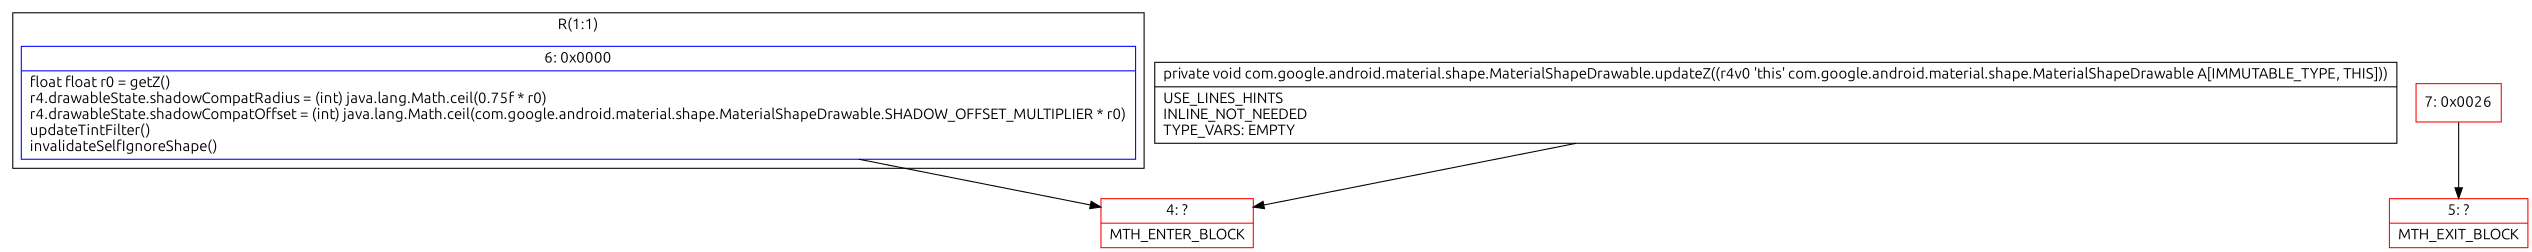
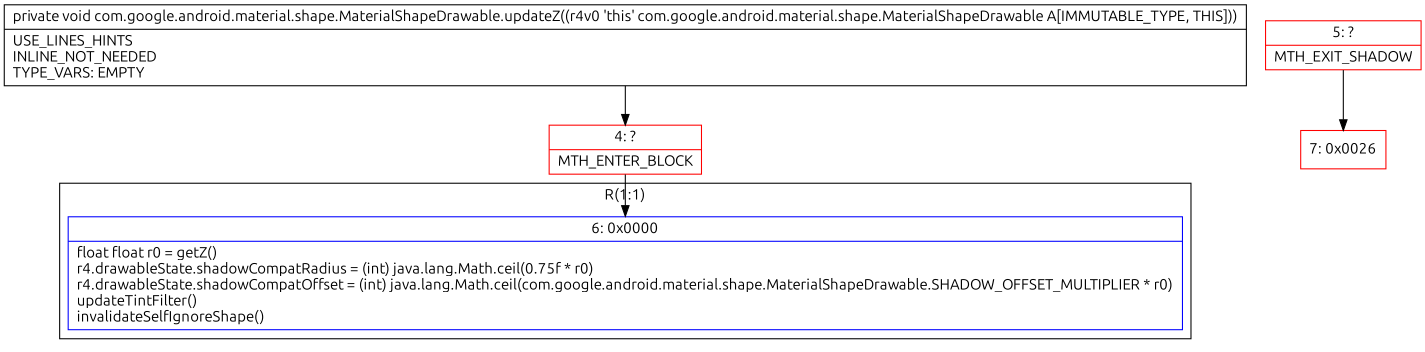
  digraph {
    fontname=Ubuntu
    node [color=red fontname=Ubuntu shape=record]
    edge [fontname=Ubuntu]
    n1 [color=blue label="{6\:\ 0x0000|float float r0 = getZ()\lr4.drawableState.shadowCompatRadius = (int) java.lang.Math.ceil(0.75f * r0)\lr4.drawableState.shadowCompatOffset = (int) java.lang.Math.ceil(com.google.android.material.shape.MaterialShapeDrawable.SHADOW_OFFSET_MULTIPLIER * r0)\lupdateTintFilter()\linvalidateSelfIgnoreShape()\l}"]
    n2 [label="{7\:\ 0x0026}"]
-   n3 [label="{5\:\ ?|MTH_EXIT_BLOCK\l}"]
+   n3 [label="{5\:\ ?|MTH_EXIT_SHADOW\l}"]
    n4 [label="{4\:\ ?|MTH_ENTER_BLOCK\l}"]
    n5 [label="{private void com.google.android.material.shape.MaterialShapeDrawable.updateZ((r4v0 'this' com.google.android.material.shape.MaterialShapeDrawable A[IMMUTABLE_TYPE, THIS]))  | USE_LINES_HINTS\lINLINE_NOT_NEEDED\lTYPE_VARS: EMPTY\l}" color=""]
    subgraph cluster_1 {
      label="R(1:1)"
      n1
    }
-   n2 -> n3
-   n1 -> n4
+   n3 -> n2
+   n4 -> n1
    n5 -> n4
  }
